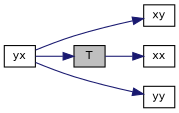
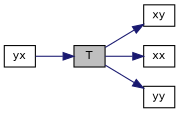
  digraph {
    rankdir=LR
    node [color=black fontname=Helvetica fontsize=10 shape=record]
    edge [color=midnightblue fontname=Helvetica fontsize=10 labelfontname=Helvetica labelfontsize=10 style=solid]
    n1 [fillcolor=grey75 fontcolor=black height=0.2 label=T style=filled width=0.4]
    n2 [height=0.2 label=xx width=0.4]
    n3 [height=0.2 label=xy width=0.4]
    n4 [height=0.2 label=yy width=0.4]
    n5 [height=0.2 label=yx width=0.4]
    n1 -> n2
-   n5 -> n3
-   n5 -> n4
+   n1 -> n3
+   n1 -> n4
    n5 -> n1
  }
